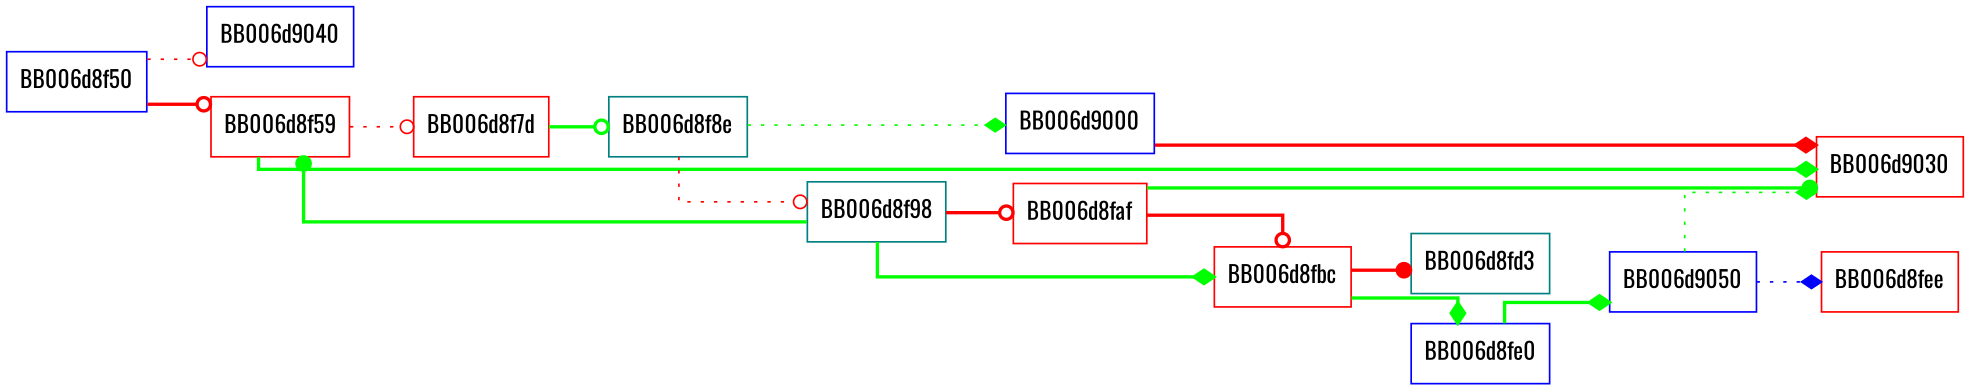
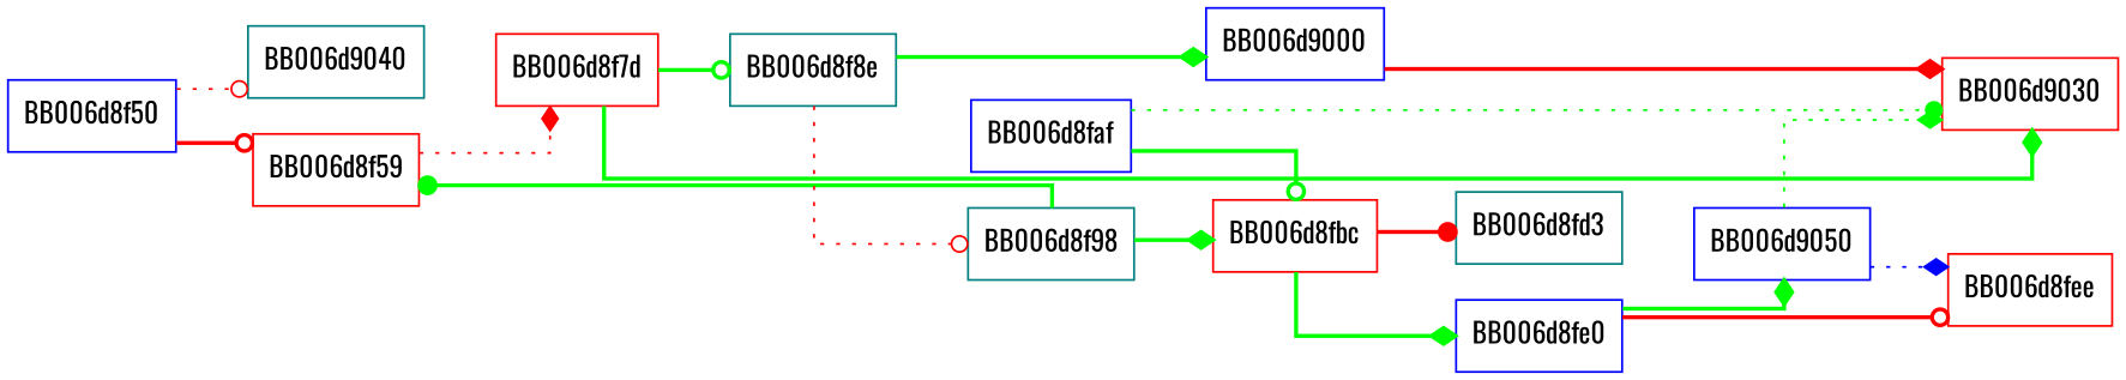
  digraph {
    fontname=Oswald
    rankdir=LR
    splines=ortho
    node [color=red fontname=Oswald shape=box]
    edge [arrowhead=diamond color=red fontname=Oswald style=bold]
    BB006d8f50 [color=blue]
-   BB006d9040 [color=blue]
+   BB006d9040 [color=teal]
    BB006d8f59
    BB006d8f7d
    BB006d8f98 [color=teal]
    BB006d8fbc
-   BB006d8faf
+   BB006d8faf [color=blue]
    BB006d9030
    BB006d8f8e [color=teal]
    BB006d8fe0 [color=blue]
    BB006d8fd3 [color=teal]
    BB006d9000 [color=blue]
    BB006d9050 [color=blue]
    BB006d8fee
    BB006d8f50 -> BB006d9040 [arrowhead=odot style=dotted]
    BB006d8f50 -> BB006d8f59 [arrowhead=odot]
-   BB006d8f59 -> BB006d8f7d [arrowhead=odot style=dotted]
-   BB006d8f59 -> BB006d9030 [color=green]
+   BB006d8f59 -> BB006d8f7d [style=dotted]
+   BB006d8f7d -> BB006d9030 [color=green]
    BB006d8f7d -> BB006d8f8e [arrowhead=odot color=green]
    BB006d8f98 -> BB006d8f59 [arrowhead=dot color=green]
    BB006d8f98 -> BB006d8fbc [color=green]
-   BB006d8f98 -> BB006d8faf [arrowhead=odot]
    BB006d8fbc -> BB006d8fe0 [color=green]
    BB006d8fbc -> BB006d8fd3 [arrowhead=dot]
-   BB006d8faf -> BB006d8fbc [arrowhead=odot]
-   BB006d8faf -> BB006d9030 [arrowhead=dot color=green]
+   BB006d8faf -> BB006d8fbc [arrowhead=odot color=green]
+   BB006d8faf -> BB006d9030 [arrowhead=dot color=green style=dotted]
    BB006d8f8e -> BB006d8f98 [arrowhead=odot style=dotted]
-   BB006d8f8e -> BB006d9000 [color=green style=dotted]
+   BB006d8f8e -> BB006d9000 [color=green]
    BB006d8fe0 -> BB006d9050 [color=green]
+   BB006d8fe0 -> BB006d8fee [arrowhead=odot]
    BB006d9000 -> BB006d9030
    BB006d9050 -> BB006d9030 [color=green style=dotted]
    BB006d9050 -> BB006d8fee [color=blue style=dotted]
  }
